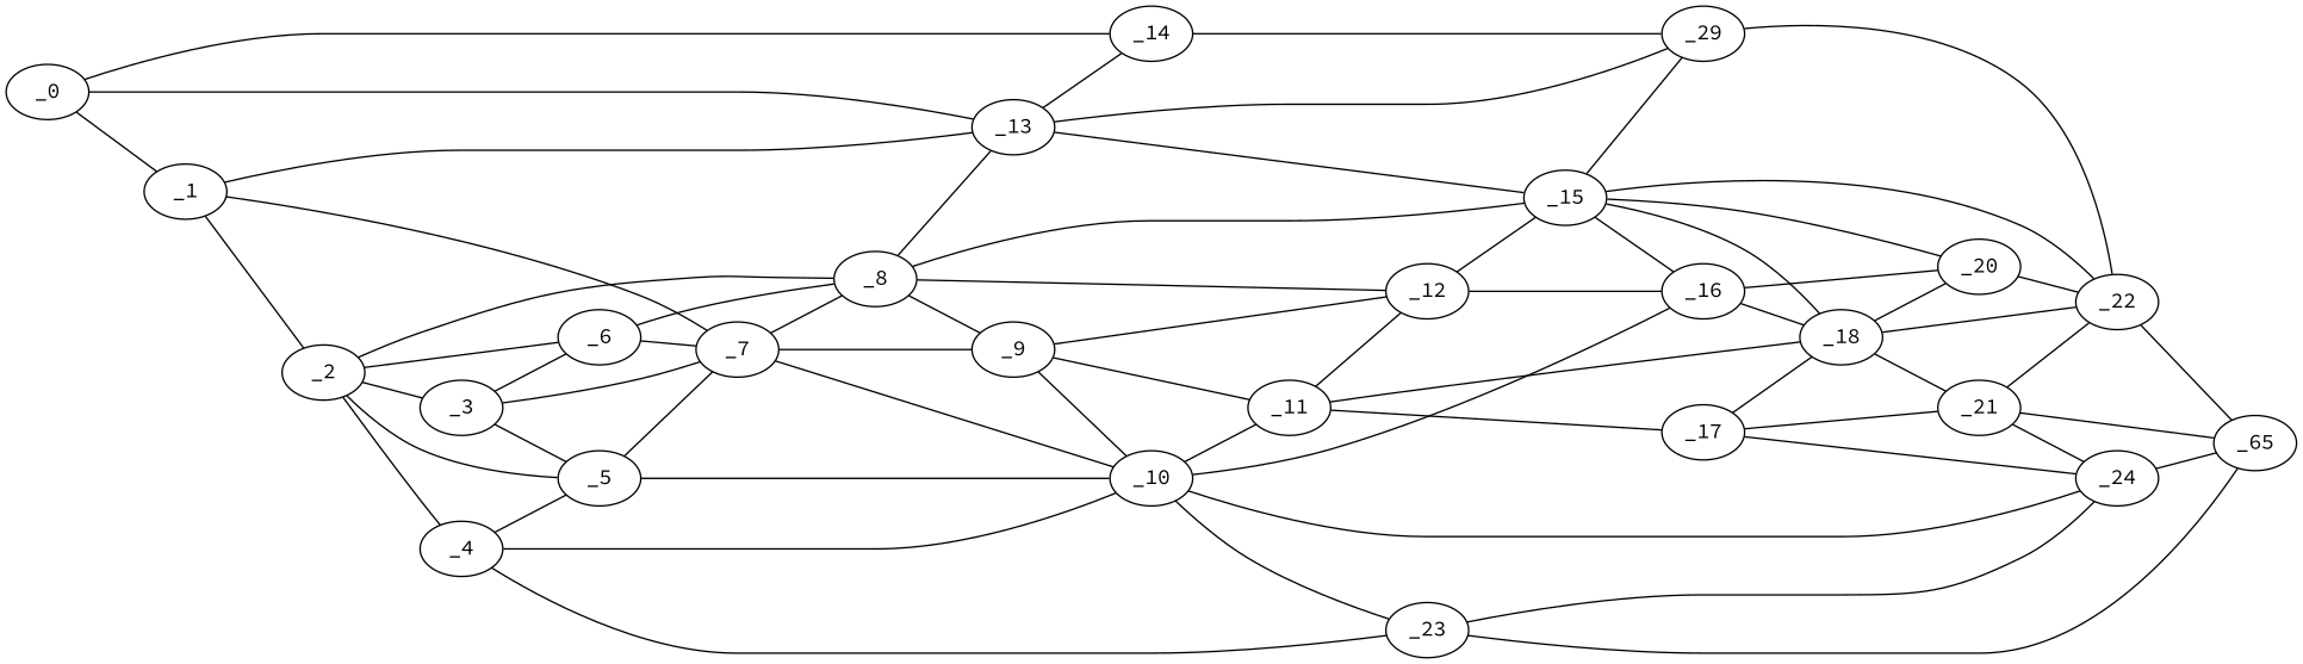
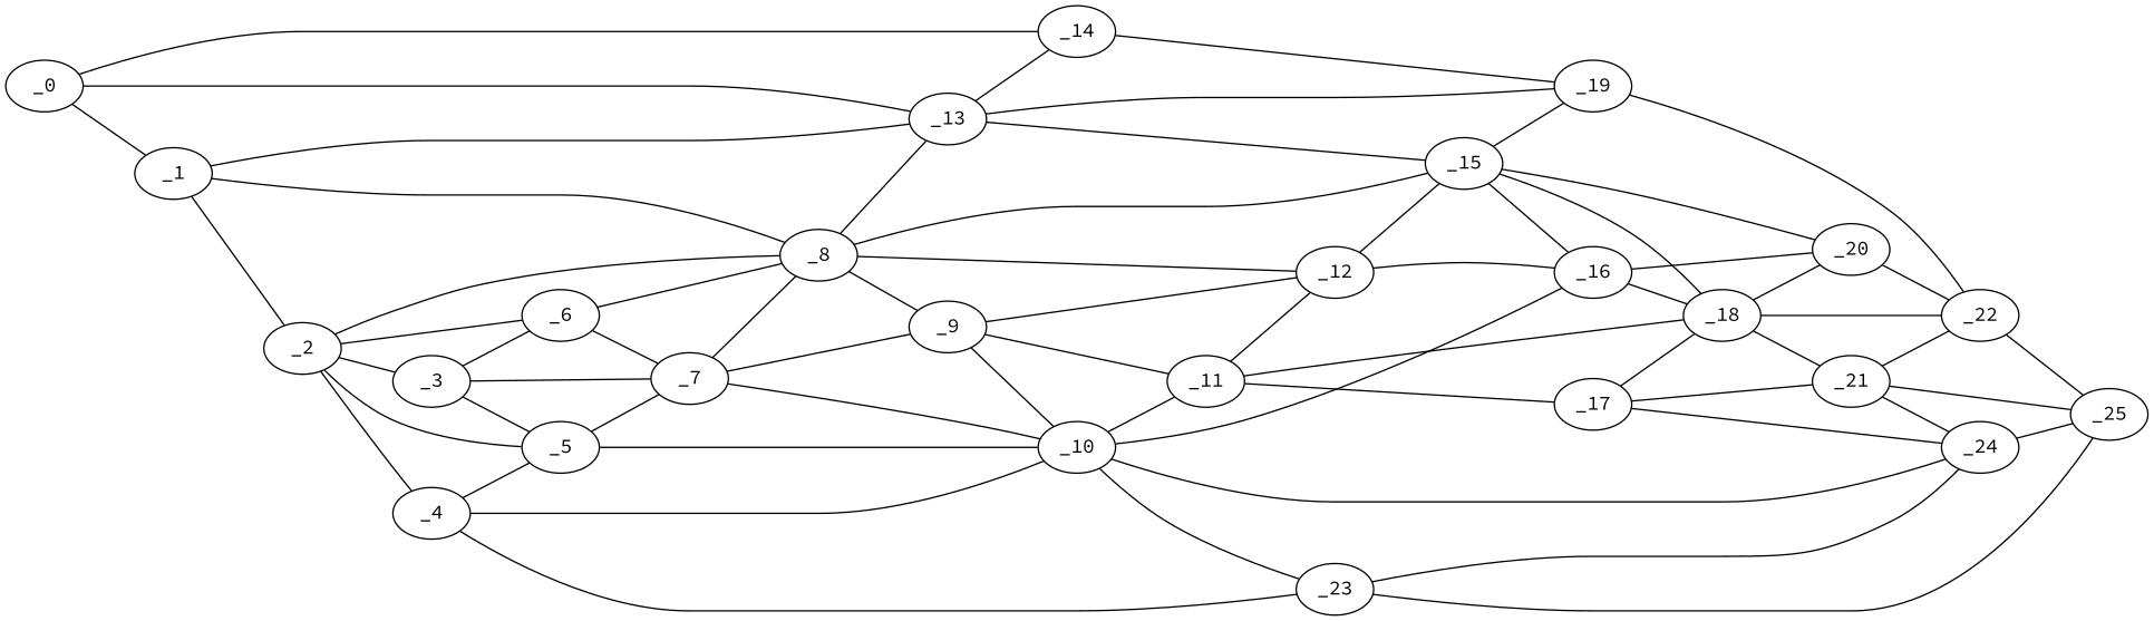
  graph {
    fontname="Source Code Pro"
    rankdir=LR
    node [fontname="Source Code Pro" x=90 y=75]
    edge [fontname="Source Code Pro" valence=2]
    _0 [x=12 y=7]
    _1 [x=17 y=32]
    _13 [x=81 y=24]
    _14 [x=84 y=5]
    _2 [x=23 y=57]
    _8 [x=57 y=66]
    _15 [y=44]
-   _19 [x=94 y=27 label=_29]
+   _19 [x=94 y=27]
    _3 [x=41 y=80]
    _4 [x=41 y=121]
    _5 [x=42 y=111]
    _6 [x=48 y=70]
    _9 [x=60]
    _12 [x=80 y=64]
    _18 [x=92 y=68]
    _16 [y=52]
    _20 [x=98 y=53]
    _22 [x=103 y=52]
    _7 [x=50 y=76]
    _10 [x=68 y=110]
    _23 [x=112 y=119]
    _11 [x=78]
    _24 [x=113 y=105]
-   _25 [x=117 y=109 label=_65]
+   _25 [x=117 y=109]
    _17 [x=91 y=78]
    _21 [x=101 y=77]
    _0 -- _1 [valence=1]
    _0 -- _13
    _0 -- _14 [valence=1]
    _1 -- _13
    _1 -- _2 [valence=1]
-   _1 -- _7
+   _1 -- _8
    _13 -- _14
    _13 -- _15 [valence=1]
    _13 -- _19
    _14 -- _19 [valence=1]
    _2 -- _8 [valence=1]
    _2 -- _3
    _2 -- _4 [valence=1]
    _2 -- _5
    _2 -- _6
    _8 -- _13 [valence=1]
    _8 -- _15 [valence=1]
    _8 -- _9
    _8 -- _12
    _15 -- _19
    _15 -- _18
    _15 -- _16
    _15 -- _20
-   _15 -- _22 [valence=1]
    _19 -- _22 [valence=1]
    _3 -- _5 [valence=1]
    _3 -- _6 [valence=1]
    _3 -- _7
    _4 -- _5
    _4 -- _10 [valence=1]
    _4 -- _23 [valence=1]
    _5 -- _7
    _5 -- _10
    _6 -- _8 [valence=1]
    _6 -- _7
    _9 -- _12 [valence=1]
    _9 -- _10
    _9 -- _11
    _12 -- _15
    _12 -- _16 [valence=1]
    _18 -- _20
    _18 -- _22 [valence=1]
    _18 -- _21
    _16 -- _18 [valence=1]
    _16 -- _20
    _20 -- _22
    _22 -- _25 [valence=1]
    _7 -- _8
    _7 -- _9
    _7 -- _10
    _10 -- _16
    _10 -- _23
    _10 -- _11 [valence=1]
    _10 -- _24
    _23 -- _24 [valence=1]
    _23 -- _25 [valence=1]
    _11 -- _12
    _11 -- _18 [valence=1]
    _11 -- _17 [valence=1]
    _24 -- _25 [valence=1]
    _17 -- _18
    _17 -- _24 [valence=1]
    _17 -- _21 [valence=1]
    _21 -- _22
    _21 -- _24
    _21 -- _25
  }
